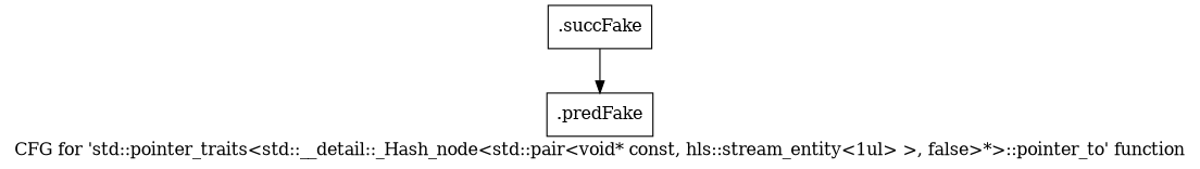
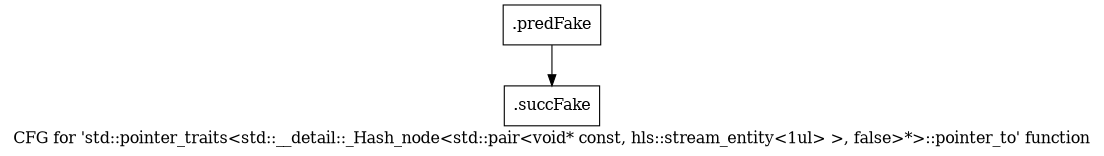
  digraph {
    label="CFG for 'std::pointer_traits\<std::__detail::_Hash_node\<std::pair\<void* const, hls::stream_entity\<1ul\> \>, false\>*\>::pointer_to' function"
    fontname="DejaVu Serif"
    node [shape=record fontname="DejaVu Serif"]
    n1 [label="{.predFake}"]
    n2 [filename="/home/akhilkushe/Xilinx/Vitis_HLS/2021.2/tps/lnx64/gcc-6.2.0/lib/gcc/x86_64-pc-linux-gnu/6.2.0/../../../../include/c++/6.2.0/bits/ptr_traits.h" label="{.succFake}" linenumber=141]
-   n2 -> n1 [execusionnum=0 filename="/home/akhilkushe/Xilinx/Vitis_HLS/2021.2/tps/lnx64/gcc-6.2.0/lib/gcc/x86_64-pc-linux-gnu/6.2.0/../../../../include/c++/6.2.0/bits/ptr_traits.h" fontname="DejaVu Serif"]
+   n1 -> n2 [execusionnum=0 filename="/home/akhilkushe/Xilinx/Vitis_HLS/2021.2/tps/lnx64/gcc-6.2.0/lib/gcc/x86_64-pc-linux-gnu/6.2.0/../../../../include/c++/6.2.0/bits/ptr_traits.h" fontname="DejaVu Serif"]
  }
